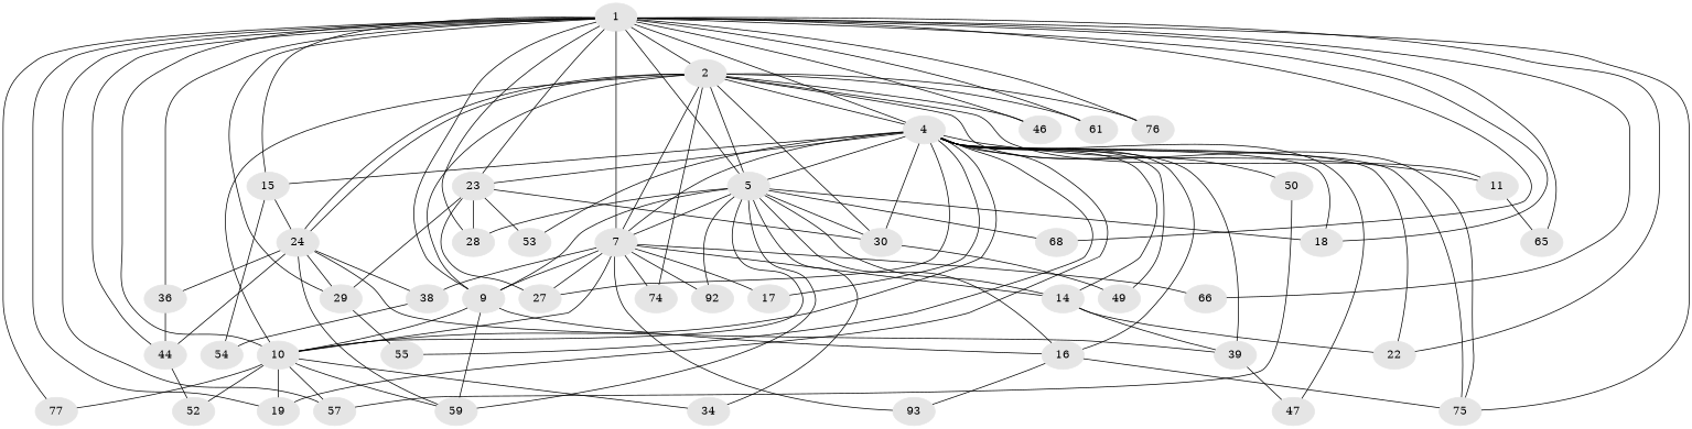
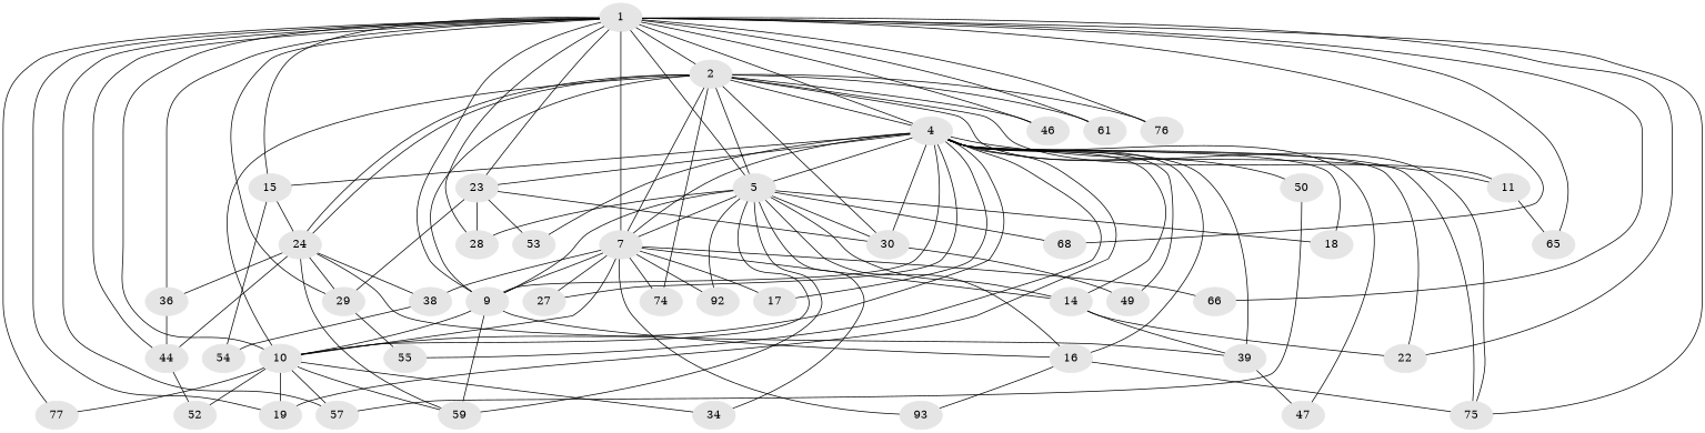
  graph {
    node [color=gray90 style=filled]
    1 [super="+3+40+20"]
    2 [super="+80+94+48+32+62+58"]
    4 [super="+6+69"]
    5 [super="+42"]
    7 [super="+68+21"]
    9 [super="+67+90+83+41+12"]
    10 [super="+25+71+95"]
    15
    18
    19
    22 [super="+31"]
    23
    28 [super="+89"]
    29 [super="+88"]
    36 [super="+92+51"]
    44
    46
    57
    n19 [label=68]
    61
    65
    66
    75 [super="+79"]
    76
    77
    11
    24 [super="+26"]
    30 [super="+35+33"]
    74
    14
    16
    17
    27 [super="+86"]
    39 [super="+45"]
    47
    49
    50 [super="+70"]
    53
    55
    34
    59
    n42 [label=92]
    38
    93
    52
    54
    1 -- 2 [weight=2]
    1 -- 4 [weight=6]
    1 -- 5 [weight=4]
    1 -- 7 [weight=2]
    1 -- 9 [weight=2]
    1 -- 10 [weight=3]
    1 -- 15 [weight=2]
-   1 -- 18
    1 -- 19
    1 -- 22
    1 -- 23 [weight=2]
    1 -- 28
    1 -- 29
    1 -- 36
    1 -- 44
    1 -- 46
    1 -- 57
    1 -- n19
    1 -- 61
    1 -- 65
    1 -- 66
    1 -- 75
    1 -- 76
    1 -- 77
    2 -- 4 [weight=4]
    2 -- 5 [weight=2]
    2 -- 7 [weight=2]
    2 -- 9 [weight=2]
    2 -- 10 [weight=3]
    2 -- 46
    2 -- 61
    2 -- 75
    2 -- 76
    2 -- 11
    2 -- 24 [weight=2]
    2 -- 24
    2 -- 30
    2 -- 74
    4 -- 5 [weight=3]
    4 -- 7 [weight=3]
+   4 -- 9 [weight=6]
    4 -- 10 [weight=4]
    4 -- 15
    4 -- 18
    4 -- 19
    4 -- 22
    4 -- 23 [weight=2]
    4 -- 75
    4 -- 11
    4 -- 30
    4 -- 14
    4 -- 16
    4 -- 17
    4 -- 27
    4 -- 39 [weight=2]
    4 -- 47
    4 -- 49
    4 -- 50 [weight=2]
    4 -- 53
    4 -- 55
    5 -- 7
    5 -- 9 [weight=2]
    5 -- 10
    5 -- 18
    5 -- 28
    5 -- n19
    5 -- 30
    5 -- 14
    5 -- 16
    5 -- 34
    5 -- 59
    5 -- n42
    7 -- 9 [weight=2]
    7 -- 10
    7 -- 66
    7 -- 74
    7 -- 14
    7 -- 17
    7 -- 27
    7 -- n42
    7 -- 38
    7 -- 93
    9 -- 10 [weight=2]
    9 -- 16
    9 -- 59
    10 -- 19 [weight=2]
    10 -- 57
    10 -- 77
    10 -- 34
    10 -- 59
    10 -- 52
    15 -- 24
    15 -- 54
    23 -- 28
    23 -- 29
    23 -- 30
-   23 -- 27
    23 -- 53
    29 -- 55
    36 -- 44
    44 -- 52
    11 -- 65
    24 -- 29
    24 -- 36
    24 -- 44
    24 -- 39
    24 -- 59
    24 -- 38
    30 -- 49
    14 -- 22
    14 -- 39
    16 -- 75
    16 -- 93
    39 -- 47
    50 -- 57
    38 -- 54
  }
